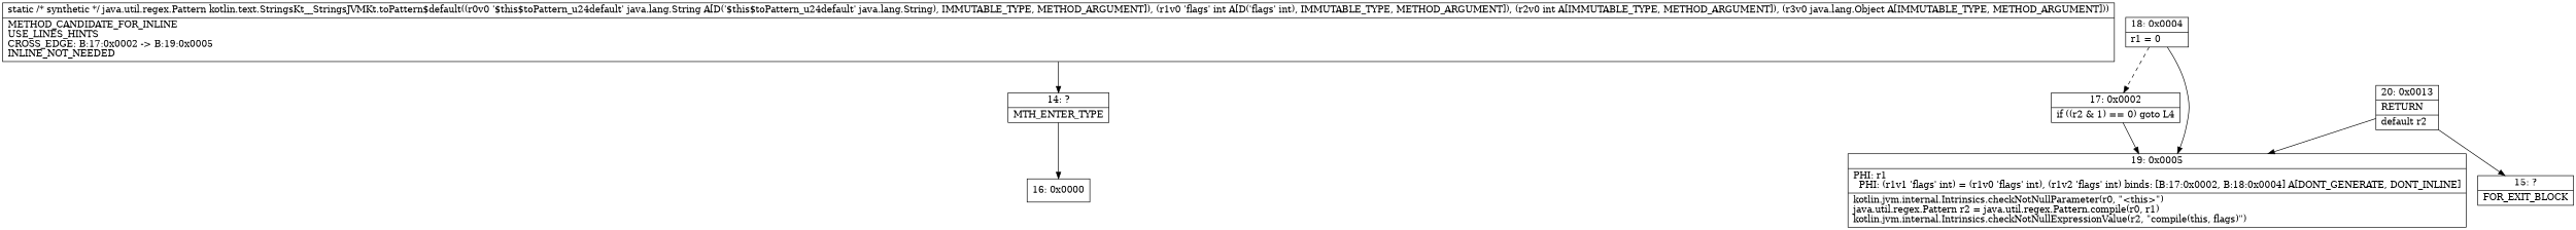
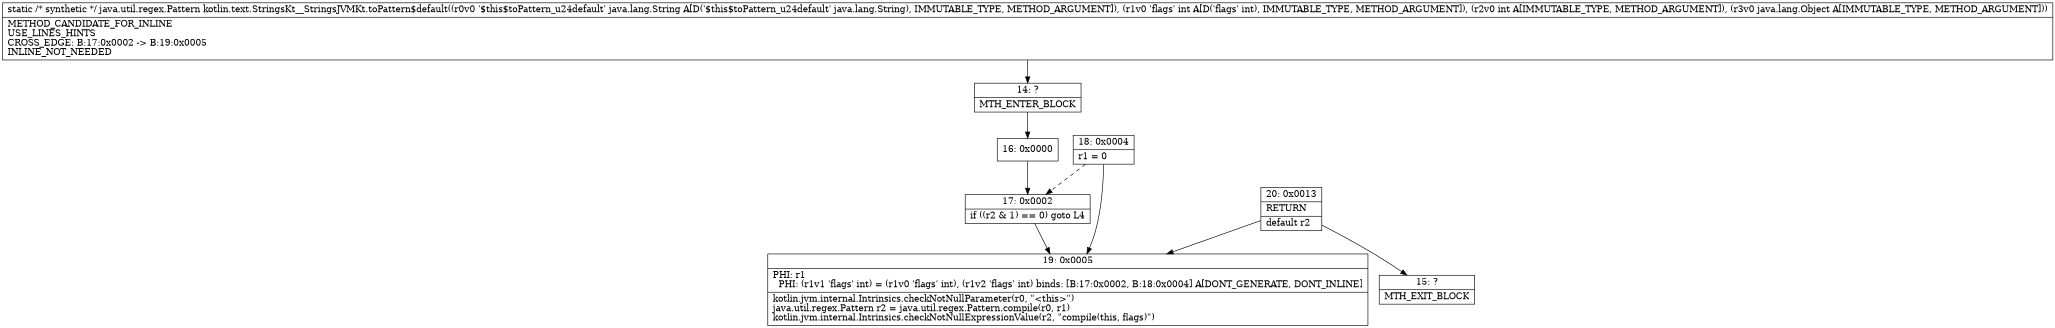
  digraph {
    node [shape=record]
-   n1 [label="{14\:\ ?|MTH_ENTER_TYPE\l}"]
+   n1 [label="{14\:\ ?|MTH_ENTER_BLOCK\l}"]
    n2 [label="{16\:\ 0x0000}"]
    n3 [label="{17\:\ 0x0002|if ((r2 & 1) == 0) goto L4\l}"]
    n4 [label="{19\:\ 0x0005|PHI: r1 \l  PHI: (r1v1 'flags' int) = (r1v0 'flags' int), (r1v2 'flags' int) binds: [B:17:0x0002, B:18:0x0004] A[DONT_GENERATE, DONT_INLINE]\l|kotlin.jvm.internal.Intrinsics.checkNotNullParameter(r0, \"\<this\>\")\ljava.util.regex.Pattern r2 = java.util.regex.Pattern.compile(r0, r1)\lkotlin.jvm.internal.Intrinsics.checkNotNullExpressionValue(r2, \"compile(this, flags)\")\l}"]
    n5 [label="{18\:\ 0x0004|r1 = 0\l}"]
    n6 [label="{20\:\ 0x0013|RETURN\l|default r2\l}"]
-   n7 [label="{15\:\ ?|FOR_EXIT_BLOCK\l}"]
+   n7 [label="{15\:\ ?|MTH_EXIT_BLOCK\l}"]
    n8 [label="{static \/* synthetic *\/ java.util.regex.Pattern kotlin.text.StringsKt__StringsJVMKt.toPattern$default((r0v0 '$this$toPattern_u24default' java.lang.String A[D('$this$toPattern_u24default' java.lang.String), IMMUTABLE_TYPE, METHOD_ARGUMENT]), (r1v0 'flags' int A[D('flags' int), IMMUTABLE_TYPE, METHOD_ARGUMENT]), (r2v0 int A[IMMUTABLE_TYPE, METHOD_ARGUMENT]), (r3v0 java.lang.Object A[IMMUTABLE_TYPE, METHOD_ARGUMENT]))  | METHOD_CANDIDATE_FOR_INLINE\lUSE_LINES_HINTS\lCROSS_EDGE: B:17:0x0002 \-\> B:19:0x0005\lINLINE_NOT_NEEDED\l}"]
    n1 -> n2
+   n2 -> n3
    n3 -> n4
    n5 -> n3 [style=dashed]
    n5 -> n4
    n6 -> n4
    n6 -> n7
    n8 -> n1
  }
